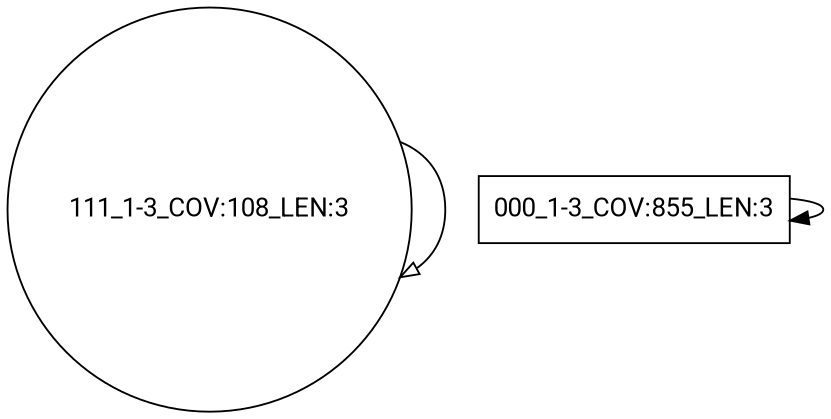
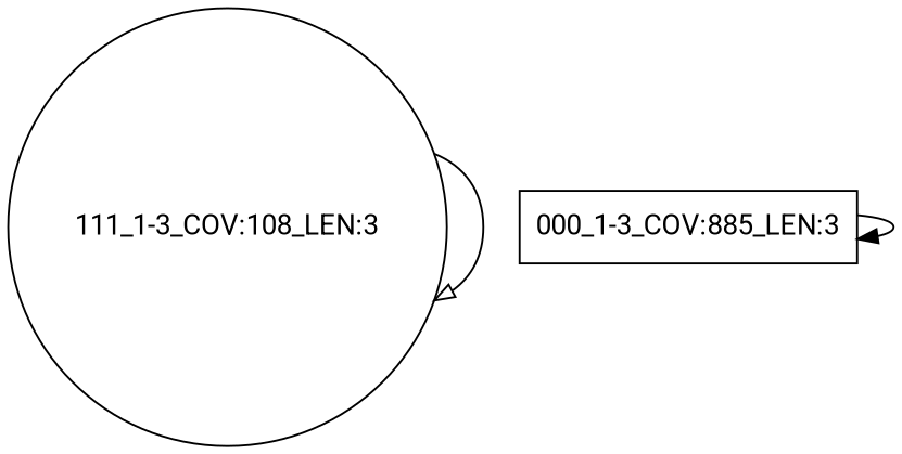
  digraph {
    fontname=Roboto
    node [fontname=Roboto]
    edge [fontname=Roboto]
    "111_1-3_COV:108_LEN:3" [shape=circle]
-   "000_1-3_COV:855_LEN:3" [shape=box]
+   "000_1-3_COV:855_LEN:3" [shape=box label="000_1-3_COV:885_LEN:3"]
    "111_1-3_COV:108_LEN:3" -> "111_1-3_COV:108_LEN:3" [arrowhead=onormal]
    "000_1-3_COV:855_LEN:3" -> "000_1-3_COV:855_LEN:3" [arrowhead=normal]
  }
